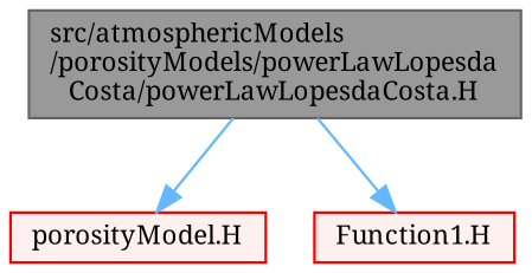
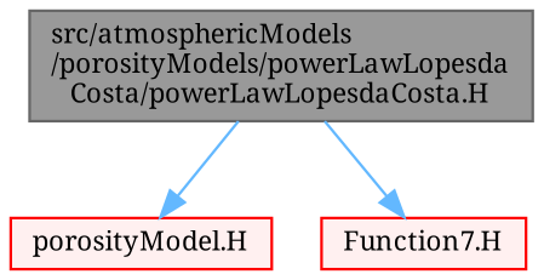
  digraph {
    fontname="Noto Serif"
    node [color=red fillcolor="#FFF0F0" fontname="Noto Serif" fontsize=10 shape=box style=filled]
    edge [color=steelblue1 fontname="Noto Serif" fontsize=10 labelfontname=Helvetica labelfontsize=10 style=solid]
    n1 [color=gray40 fillcolor=grey60 fontcolor=black height=0.2 label="src/atmosphericModels\l/porosityModels/powerLawLopesda\lCosta/powerLawLopesdaCosta.H" width=0.4]
    n2 [height=0.2 label="porosityModel.H" width=0.4]
-   n3 [height=0.2 label="Function1.H" width=0.4]
+   n3 [height=0.2 label="Function7.H" width=0.4]
    n1 -> n2
    n1 -> n3
  }
